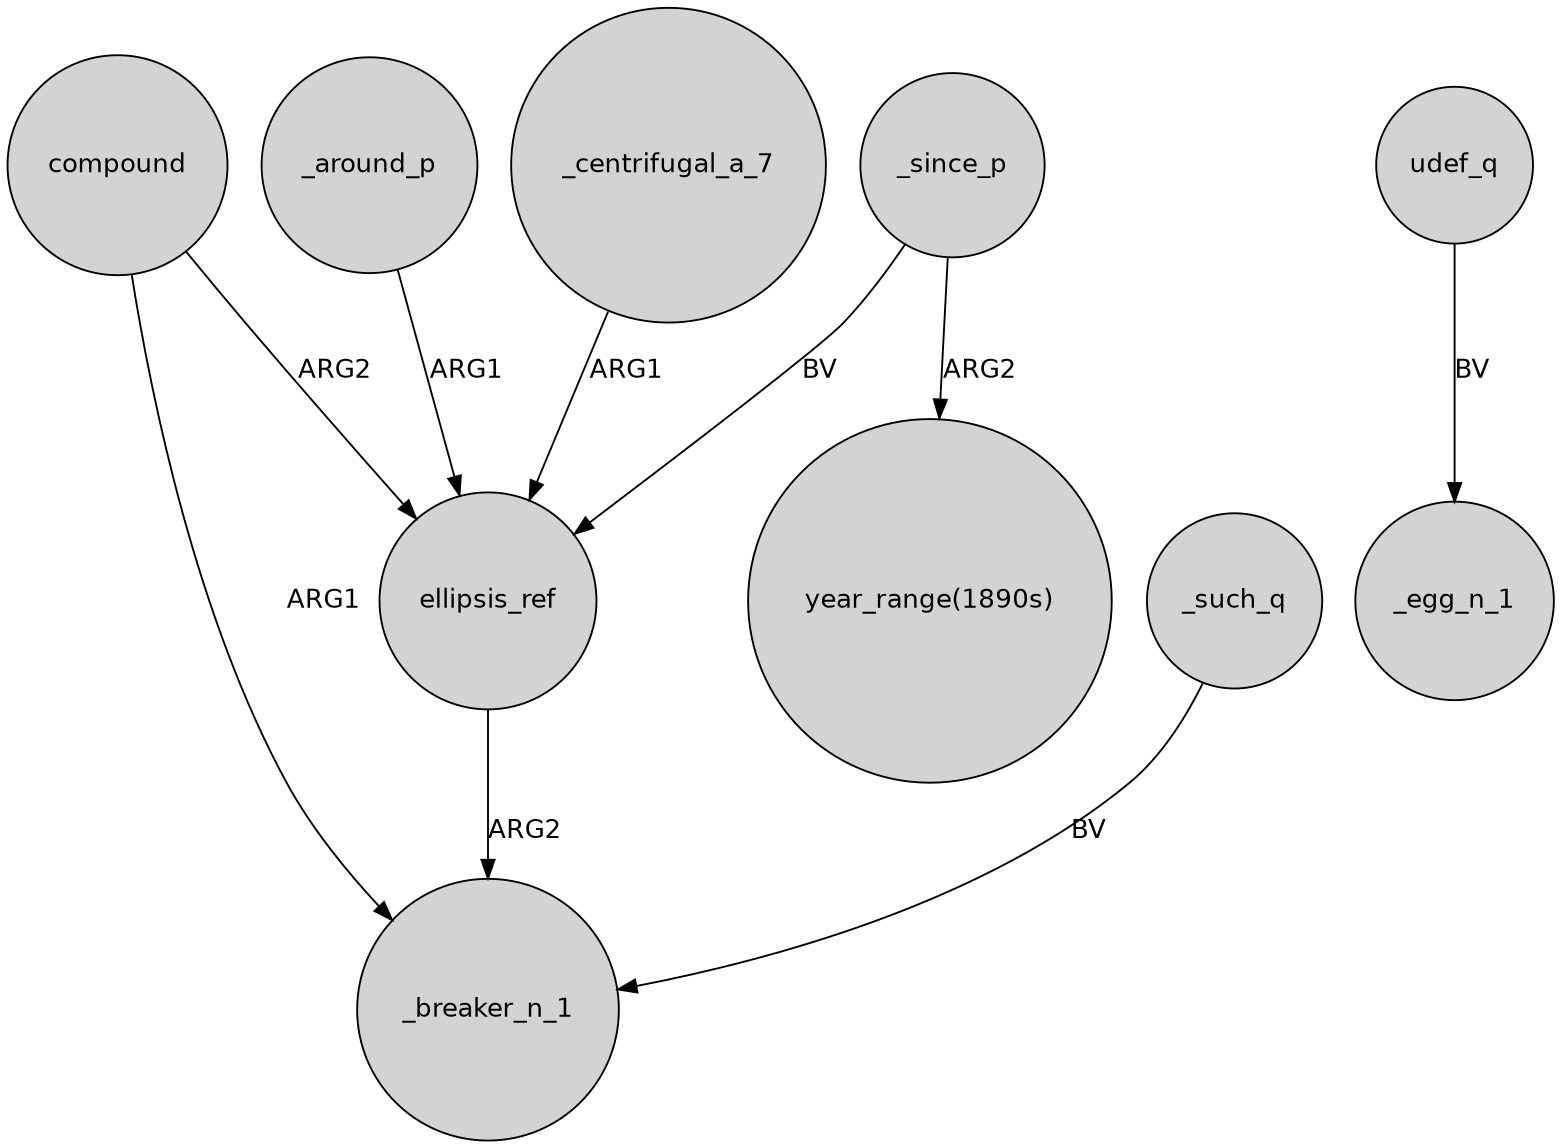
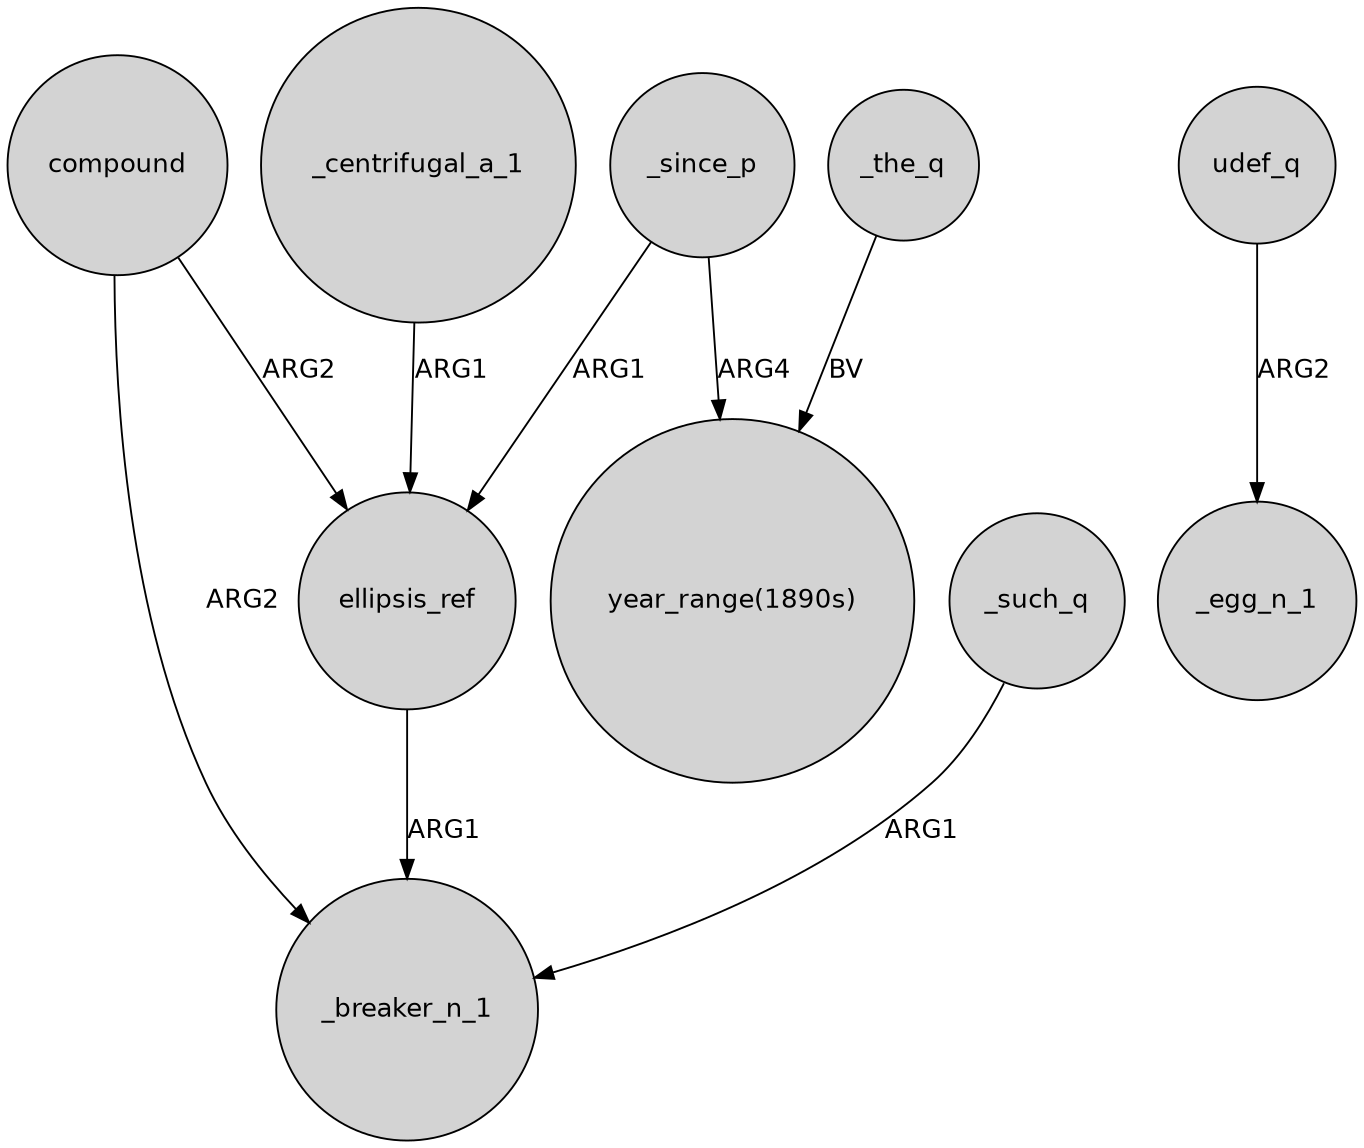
  digraph {
    fontname="DejaVu Sans"
    node [fontname="DejaVu Sans" shape=circle style=filled]
    edge [fontname="DejaVu Sans"]
    compound
    _breaker_n_1
    ellipsis_ref
-   _centrifugal_a_1 [label=_centrifugal_a_7]
+   _centrifugal_a_1
    _since_p
    "year_range(1890s)"
-   _around_p
    udef_q
    _egg_n_1
    _such_q
-   compound -> _breaker_n_1 [label=ARG1]
+   _the_q
+   compound -> _breaker_n_1 [label=ARG2]
    compound -> ellipsis_ref [label=ARG2]
-   ellipsis_ref -> _breaker_n_1 [label=ARG2]
+   ellipsis_ref -> _breaker_n_1 [label=ARG1]
    _centrifugal_a_1 -> ellipsis_ref [label=ARG1]
-   _since_p -> ellipsis_ref [label=BV]
-   _since_p -> "year_range(1890s)" [label=ARG2]
-   _around_p -> ellipsis_ref [label=ARG1]
-   udef_q -> _egg_n_1 [label=BV]
-   _such_q -> _breaker_n_1 [label=BV]
+   _since_p -> ellipsis_ref [label=ARG1]
+   _since_p -> "year_range(1890s)" [label=ARG4]
+   udef_q -> _egg_n_1 [label=ARG2]
+   _such_q -> _breaker_n_1 [label=ARG1]
+   _the_q -> "year_range(1890s)" [label=BV]
  }
